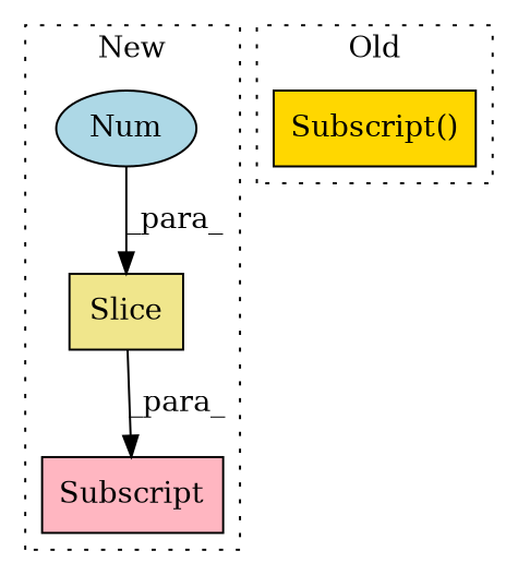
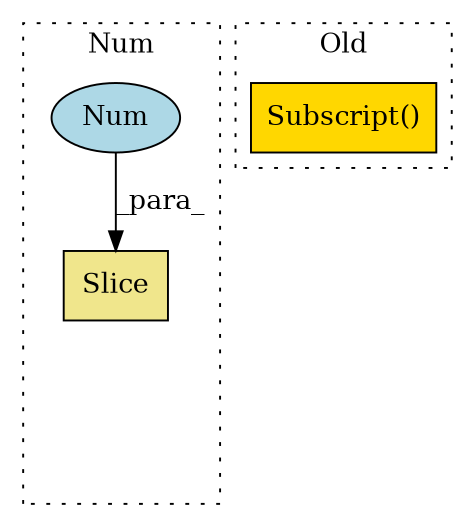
  digraph {
    node [shape=box style=filled]
    n1 [a=80 fillcolor=khaki l=3 label=Slice s=6505]
-   n2 [a=63 fillcolor=lightpink l="11,0" label=Subscript s="6498,0"]
    n3 [a=76 fillcolor=lightblue l=2 label=Num s=6506 shape=ellipse]
    n4 [a=75 fillcolor=gold l=13 label="Subscript()" s=4784]
    subgraph cluster_1 {
-     label=New
+     label=Num
      style=dotted
      n1
-     n2
      n3
    }
    subgraph cluster_2 {
      label=Old
      style=dotted
      n4
    }
-   n1 -> n2 [label=_para_]
    n3 -> n1 [label=_para_]
  }
